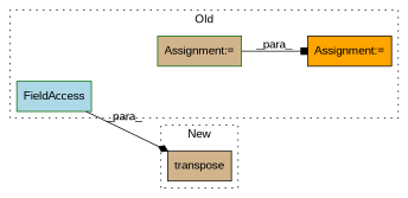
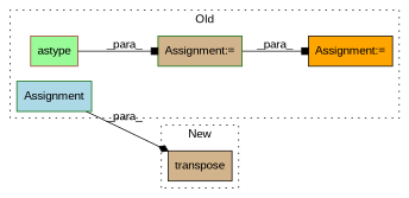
  digraph {
    fontname="Liberation Sans"
    rankdir=LR
    node [a=32 color=darkgreen fillcolor=tan fontname="Liberation Sans" l=1 shape=box style=filled]
    edge [arrowhead=box fontname="Liberation Sans"]
-   n2 [a=22 fillcolor=lightblue l=11 label=FieldAccess s=12451]
+   n1 [color=brown fillcolor=palegreen l="7,1" label=astype s="12444,12462"]
+   n2 [a=22 fillcolor=lightblue l=11 label=Assignment s=12451]
    n3 [a=7 label="Assignment:=" s=12438]
    n4 [a=7 color=black fillcolor=orange label="Assignment:=" s=12473]
    n5 [color=black l="10,1" label=transpose s="12578,12593"]
    subgraph cluster_1 {
      label=Old
      style=dotted
+     n1
      n2
      n3
      n4
    }
    subgraph cluster_2 {
      label=New
      style=dotted
      n5
    }
+   n1 -> n3 [label=_para_]
    n2 -> n5 [arrowhead=diamond label=_para_]
    n3 -> n4 [label=_para_]
  }
